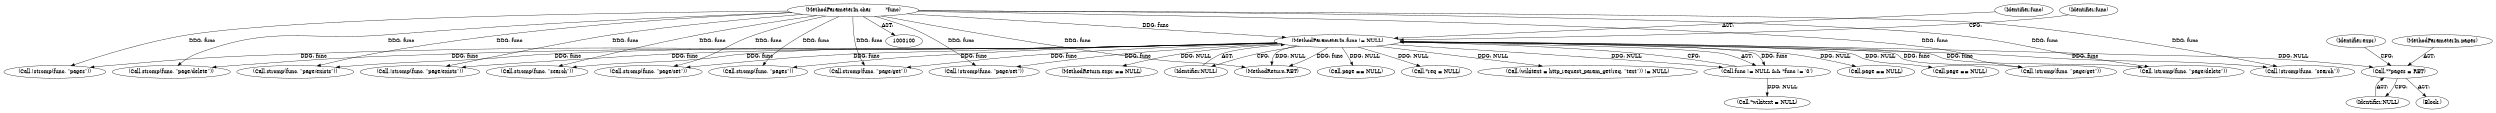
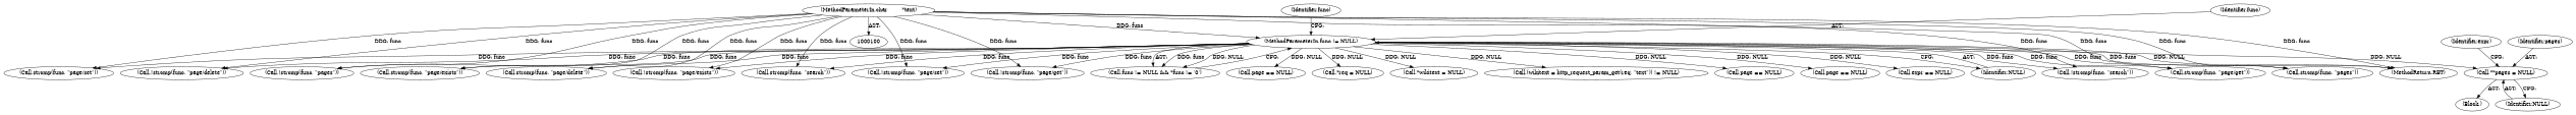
  digraph {
-   n1 [label="(Call,**pages = RET)"]
+   n1 [label="(Call,**pages = NULL)"]
    n2 [label="(Block,)"]
    n3 [label="(Identifier,NULL)"]
    n4 [label="(MethodParameterIn,func != NULL)"]
    n5 [label="(MethodReturn,RET)"]
    n6 [label="(Call,!strcmp(func, \"page/set\"))"]
    n7 [label="(Call,!strcmp(func, \"page/delete\"))"]
    n8 [label="(Call,strcmp(func, \"search\"))"]
    n9 [label="(Call,strcmp(func, \"page/get\"))"]
    n10 [label="(Call,strcmp(func, \"pages\"))"]
    n11 [label="(Call,page == NULL)"]
    n12 [label="(Call,strcmp(func, \"page/set\"))"]
    n13 [label="(Call,!strcmp(func, \"pages\"))"]
    n14 [label="(Call,*req = NULL)"]
    n15 [label="(Call,*wikitext = NULL)"]
    n16 [label="(Call,(wikitext = http_request_param_get(req, \"text\")) != NULL)"]
    n17 [label="(Call,func != NULL && *func != '\0')"]
    n18 [label="(Call,!strcmp(func, \"page/exists\"))"]
    n19 [label="(Call,page == NULL)"]
    n20 [label="(Call,!strcmp(func, \"search\"))"]
    n21 [label="(Call,page == NULL)"]
    n22 [label="(Call,strcmp(func, \"page/delete\"))"]
    n23 [label="(Call,strcmp(func, \"page/exists\"))"]
    n24 [label="(Call,!strcmp(func, \"page/get\"))"]
-   n25 [label="(MethodReturn,expr == NULL)"]
+   n25 [label="(Call,expr == NULL)"]
    n26 [label="(Identifier,NULL)"]
-   n27 [label="(MethodParameterIn,char         *func)"]
+   n27 [label="(MethodParameterIn,char         *text)"]
    1000100
    n29 [label="(Identifier,func)"]
    n30 [label="(Identifier,expr)"]
    n31 [label="(Identifier,func)"]
-   n32 [label="(MethodParameterIn,pages)"]
+   n32 [label="(Identifier,pages)"]
    n1 -> n2 [label="AST: "]
    n1 -> n3 [label="CFG: "]
    n3 -> n1 [label="AST: "]
    n4 -> n1 [label="DDG: NULL"]
    n4 -> n5 [label="DDG: func"]
    n4 -> n5 [label="DDG: NULL"]
    n4 -> n6 [label="DDG: func"]
    n4 -> n7 [label="DDG: func"]
    n4 -> n8 [label="DDG: func"]
    n4 -> n9 [label="DDG: func"]
    n4 -> n10 [label="DDG: func"]
    n4 -> n11 [label="DDG: NULL"]
    n4 -> n12 [label="DDG: func"]
    n4 -> n13 [label="DDG: func"]
    n4 -> n14 [label="DDG: NULL"]
-   n17 -> n15 [label="DDG: NULL"]
+   n4 -> n15 [label="DDG: NULL"]
    n4 -> n16 [label="DDG: NULL"]
    n4 -> n17 [label="AST: "]
    n4 -> n17 [label="DDG: func"]
    n4 -> n17 [label="DDG: NULL"]
    n4 -> n18 [label="DDG: func"]
    n4 -> n19 [label="DDG: NULL"]
    n4 -> n20 [label="DDG: func"]
    n4 -> n21 [label="DDG: NULL"]
    n4 -> n22 [label="DDG: func"]
    n4 -> n23 [label="DDG: func"]
    n4 -> n24 [label="DDG: func"]
    n4 -> n25 [label="DDG: NULL"]
    n4 -> n26 [label="CFG: "]
    n17 -> n4 [label="CFG: "]
    n26 -> n4 [label="AST: "]
    n27 -> n4 [label="DDG: func"]
    n27 -> n5 [label="DDG: func"]
    n27 -> n6 [label="DDG: func"]
    n27 -> n7 [label="DDG: func"]
    n27 -> n8 [label="DDG: func"]
    n27 -> n9 [label="DDG: func"]
    n27 -> n10 [label="DDG: func"]
    n27 -> n12 [label="DDG: func"]
    n27 -> n13 [label="DDG: func"]
    n27 -> n18 [label="DDG: func"]
    n27 -> n20 [label="DDG: func"]
    n27 -> n22 [label="DDG: func"]
    n27 -> n23 [label="DDG: func"]
    n27 -> n24 [label="DDG: func"]
    n27 -> 1000100 [label="AST: "]
    n29 -> n4 [label="AST: "]
    n30 -> n1 [label="CFG: "]
    n31 -> n4 [label="CFG: "]
    n32 -> n1 [label="AST: "]
  }
